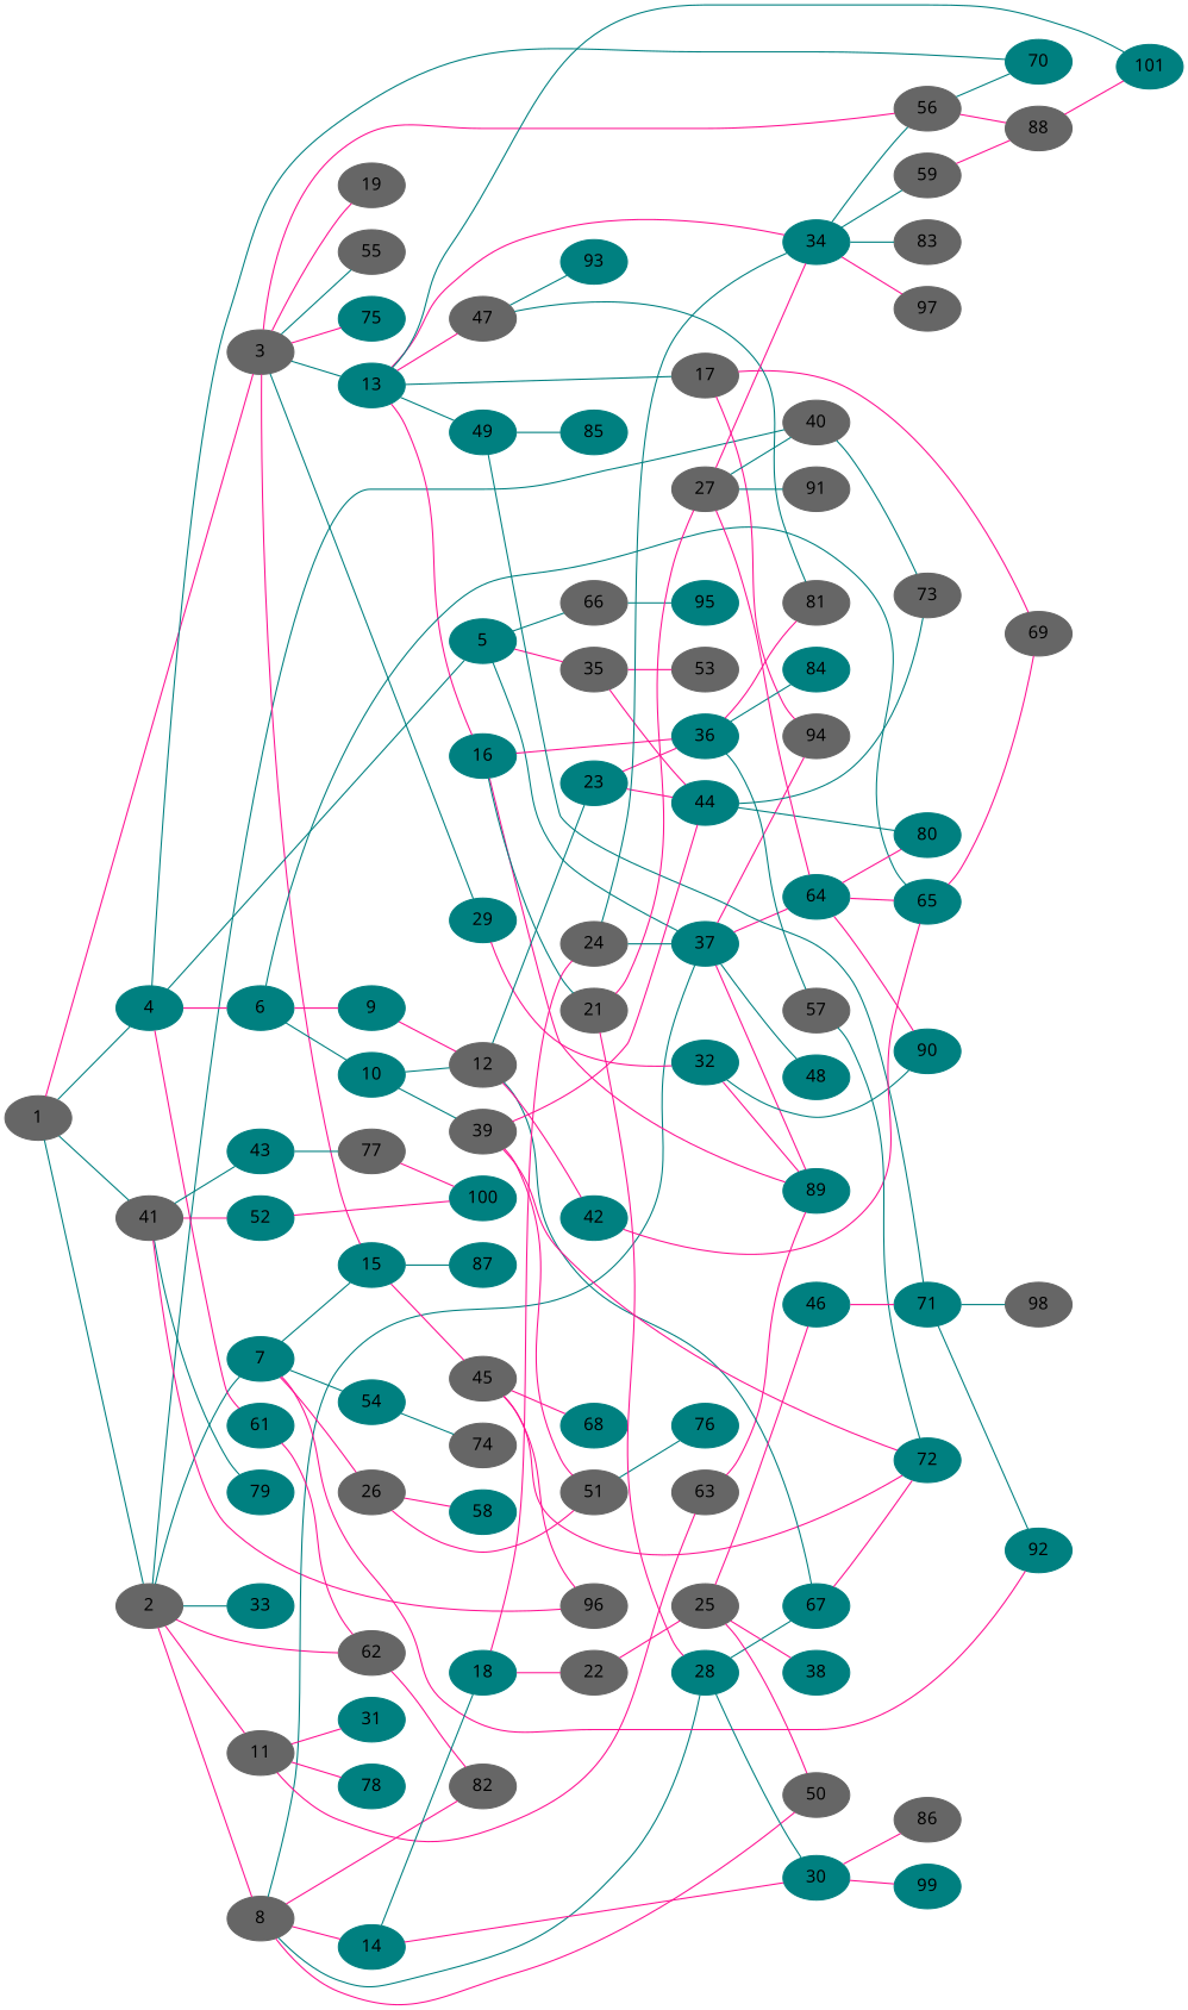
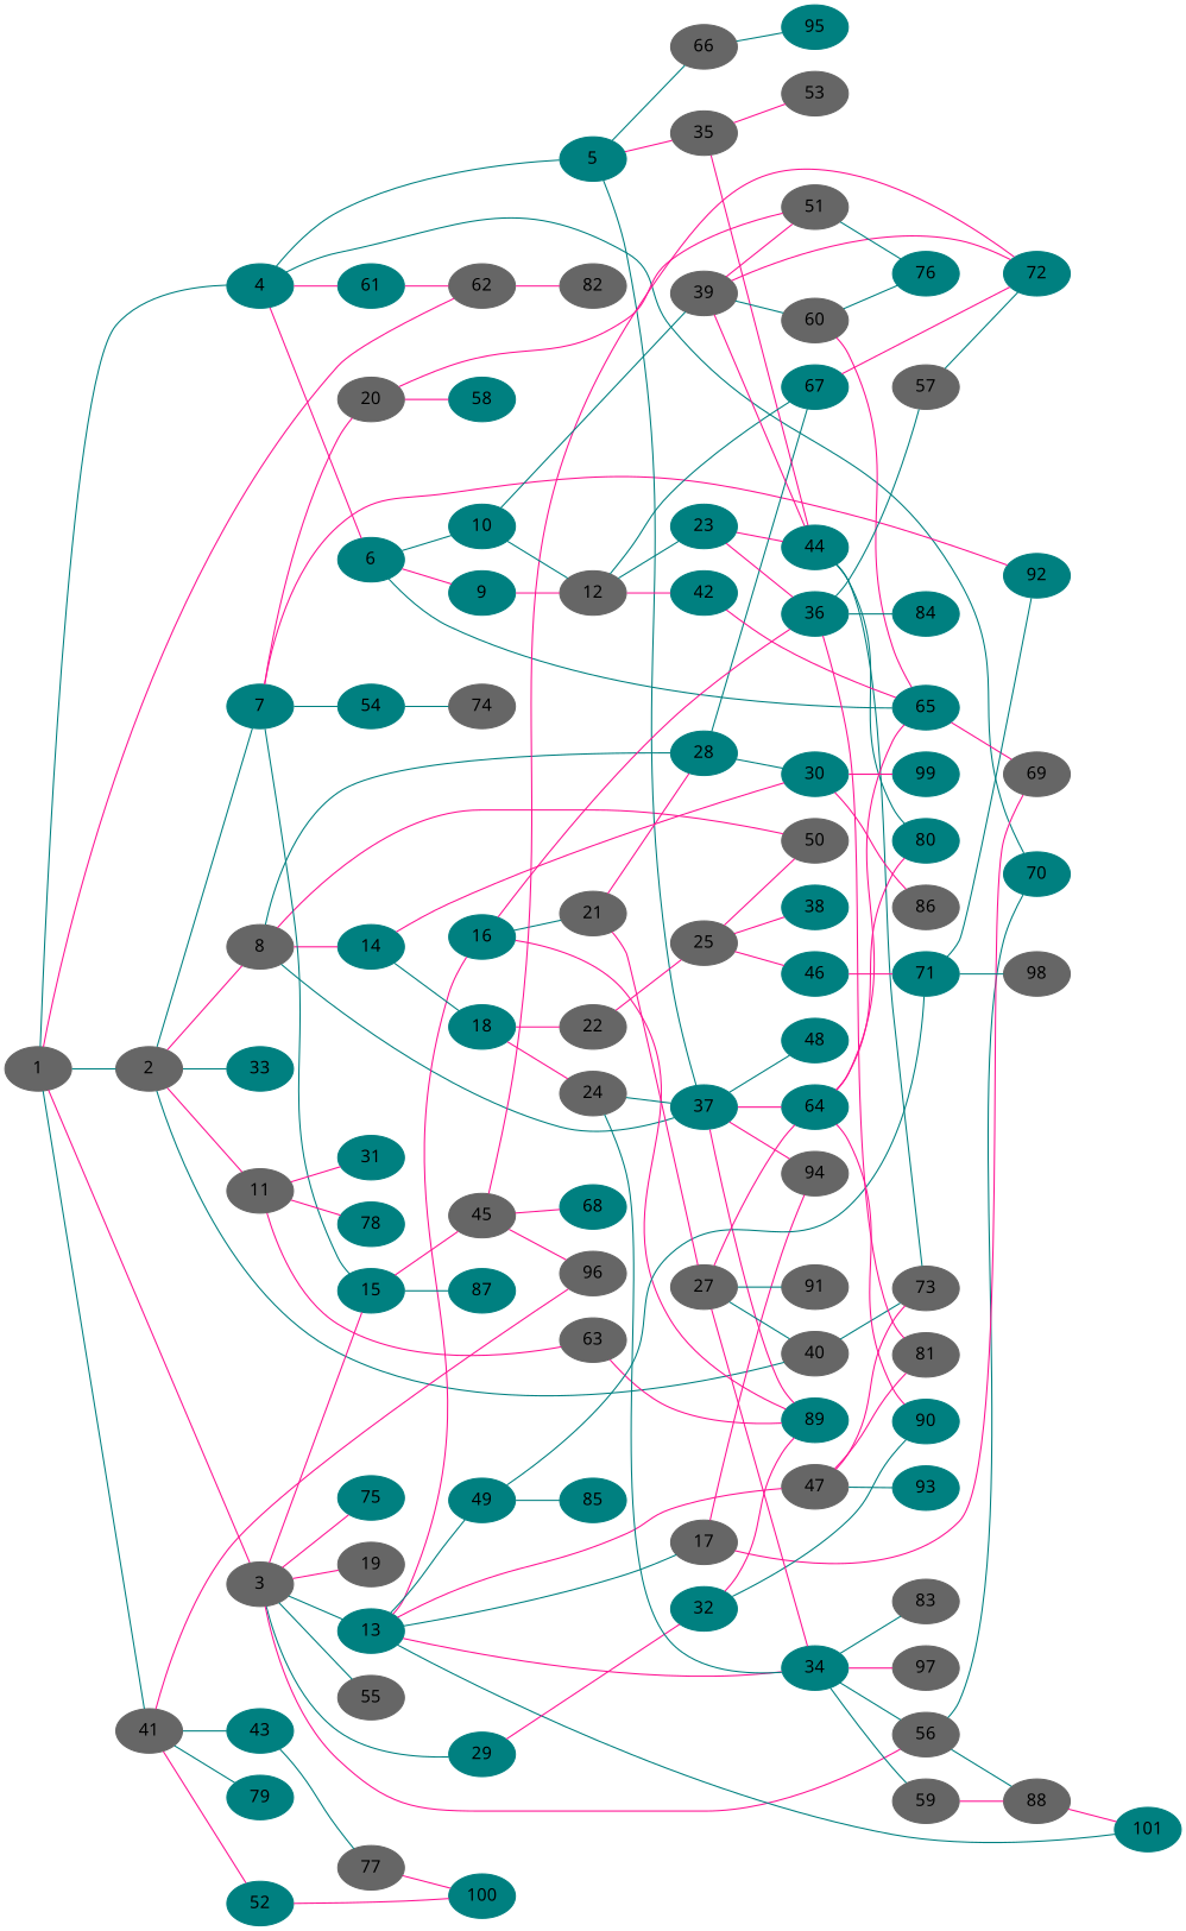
  graph {
    fontname="Noto Sans"
    rankdir=LR
    node [color=teal fontname="Noto Sans" style=filled]
    edge [color=deeppink fontname="Noto Sans"]
    1 [color=gray40]
    2 [color=gray40]
    3 [color=gray40]
    4
    41 [color=gray40]
    8 [color=gray40]
    7
    11 [color=gray40]
    33
    40 [color=gray40]
    62 [color=gray40]
    13
    15
    19 [color=gray40]
    29
    55 [color=gray40]
    56 [color=gray40]
    75
    5
    6
    61
    70
    37
    14
    28
    50 [color=gray40]
    82 [color=gray40]
    43
    52
    79
    96 [color=gray40]
-   26 [color=gray40]
+   26 [color=gray40 label=20]
    54
    92
    31
    63 [color=gray40]
    78
    73 [color=gray40]
    16
    17 [color=gray40]
    34
    47 [color=gray40]
    49
    101
    45 [color=gray40]
    87
    32
    88 [color=gray40]
    35 [color=gray40]
    66 [color=gray40]
    9
    10
    65
    44
    53 [color=gray40]
    89
    94 [color=gray40]
    64
    48
    95
    12 [color=gray40]
    39 [color=gray40]
    69 [color=gray40]
    51 [color=gray40]
    58
    74 [color=gray40]
    18
    30
    67
    23
    42
+   60 [color=gray40]
    72
    36
    21 [color=gray40]
    59 [color=gray40]
    83 [color=gray40]
    97 [color=gray40]
    81 [color=gray40]
    93
    71
    85
    22 [color=gray40]
    24 [color=gray40]
    86 [color=gray40]
    99
    68
    27 [color=gray40]
    57 [color=gray40]
    84
    25 [color=gray40]
    91 [color=gray40]
    38
    46
    80
    76
    90
    77 [color=gray40]
    100
    98 [color=gray40]
    1 -- 2 [color=teal]
    1 -- 3
    1 -- 4 [color=teal]
    1 -- 41 [color=teal]
    2 -- 8
    2 -- 7 [color=teal]
    2 -- 11
    2 -- 33 [color=teal]
    2 -- 40 [color=teal]
-   2 -- 62
+   1 -- 62
    3 -- 13 [color=teal]
    3 -- 15
    3 -- 19
    3 -- 29 [color=teal]
    3 -- 55 [color=teal]
    3 -- 56
    3 -- 75
    4 -- 5 [color=teal]
    4 -- 6
    4 -- 61
    4 -- 70 [color=teal]
    41 -- 43 [color=teal]
    41 -- 52
    41 -- 79 [color=teal]
    41 -- 96
    8 -- 37 [color=teal]
    8 -- 14
    8 -- 28 [color=teal]
    8 -- 50
-   8 -- 82
    7 -- 15 [color=teal]
    7 -- 26
    7 -- 54 [color=teal]
    7 -- 92
    11 -- 31
    11 -- 63
    11 -- 78
    40 -- 73 [color=teal]
    62 -- 82
    13 -- 16
    13 -- 17 [color=teal]
    13 -- 34
    13 -- 47
    13 -- 49 [color=teal]
    13 -- 101 [color=teal]
    15 -- 45
    15 -- 87 [color=teal]
    29 -- 32
    56 -- 70 [color=teal]
-   56 -- 88
+   56 -- 88 [color=teal]
    5 -- 37 [color=teal]
    5 -- 35
    5 -- 66 [color=teal]
    6 -- 9
    6 -- 10 [color=teal]
    6 -- 65 [color=teal]
    61 -- 62
    37 -- 89
    37 -- 94
    37 -- 64
    37 -- 48 [color=teal]
    14 -- 18 [color=teal]
    14 -- 30
    28 -- 30 [color=teal]
    28 -- 67 [color=teal]
    43 -- 77 [color=teal]
    52 -- 100
    26 -- 51
    26 -- 58
    54 -- 74 [color=teal]
    63 -- 89
    16 -- 89
    16 -- 36
    16 -- 21 [color=teal]
    17 -- 94
    17 -- 69
    34 -- 56 [color=teal]
    34 -- 59 [color=teal]
    34 -- 83 [color=teal]
    34 -- 97
-   47 -- 81 [color=teal]
+   47 -- 73
+   47 -- 81
    47 -- 93 [color=teal]
    49 -- 71 [color=teal]
    49 -- 85 [color=teal]
    45 -- 96
    45 -- 72
    45 -- 68
    32 -- 89
    32 -- 90 [color=teal]
    88 -- 101
    35 -- 44
    35 -- 53
    66 -- 95 [color=teal]
    9 -- 12
    10 -- 12 [color=teal]
    10 -- 39 [color=teal]
    65 -- 69
    44 -- 73 [color=teal]
    44 -- 80 [color=teal]
    64 -- 65
    64 -- 80
    64 -- 90
    12 -- 67 [color=teal]
    12 -- 23 [color=teal]
    12 -- 42
    39 -- 44
    39 -- 51
+   39 -- 60 [color=teal]
    39 -- 72
    51 -- 76 [color=teal]
    18 -- 22
    18 -- 24
    30 -- 86
    30 -- 99
    67 -- 72
    23 -- 44
    23 -- 36
    42 -- 65
+   60 -- 65
+   60 -- 76 [color=teal]
    36 -- 81
    36 -- 57 [color=teal]
    36 -- 84 [color=teal]
    21 -- 28
    21 -- 27
    59 -- 88
    71 -- 92 [color=teal]
    71 -- 98 [color=teal]
    22 -- 25
    24 -- 37 [color=teal]
    24 -- 34 [color=teal]
    27 -- 40 [color=teal]
    27 -- 34
    27 -- 64
    27 -- 91 [color=teal]
    57 -- 72 [color=teal]
    25 -- 50
    25 -- 38
    25 -- 46
    46 -- 71
    77 -- 100
  }
